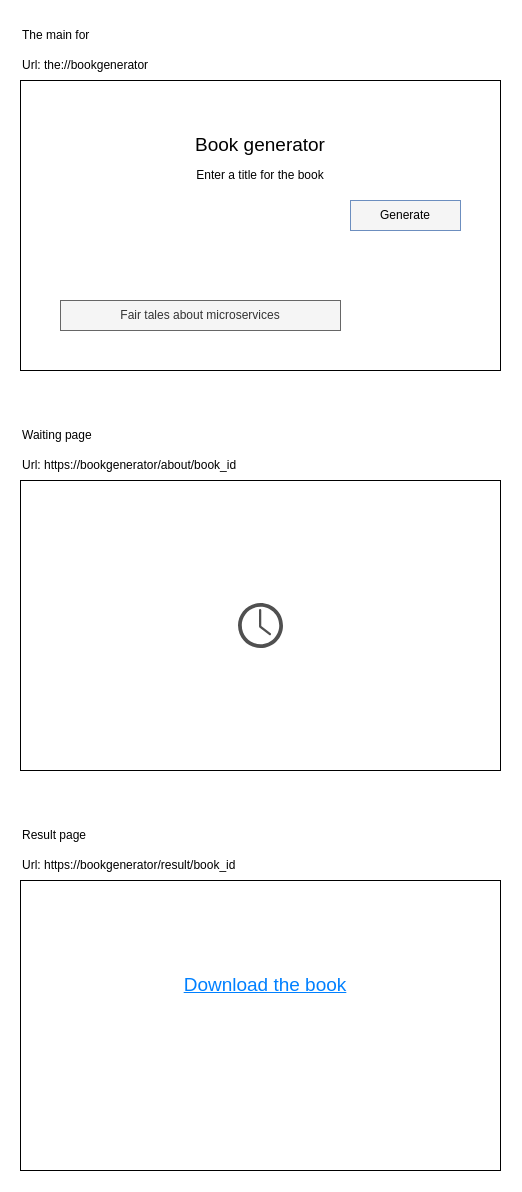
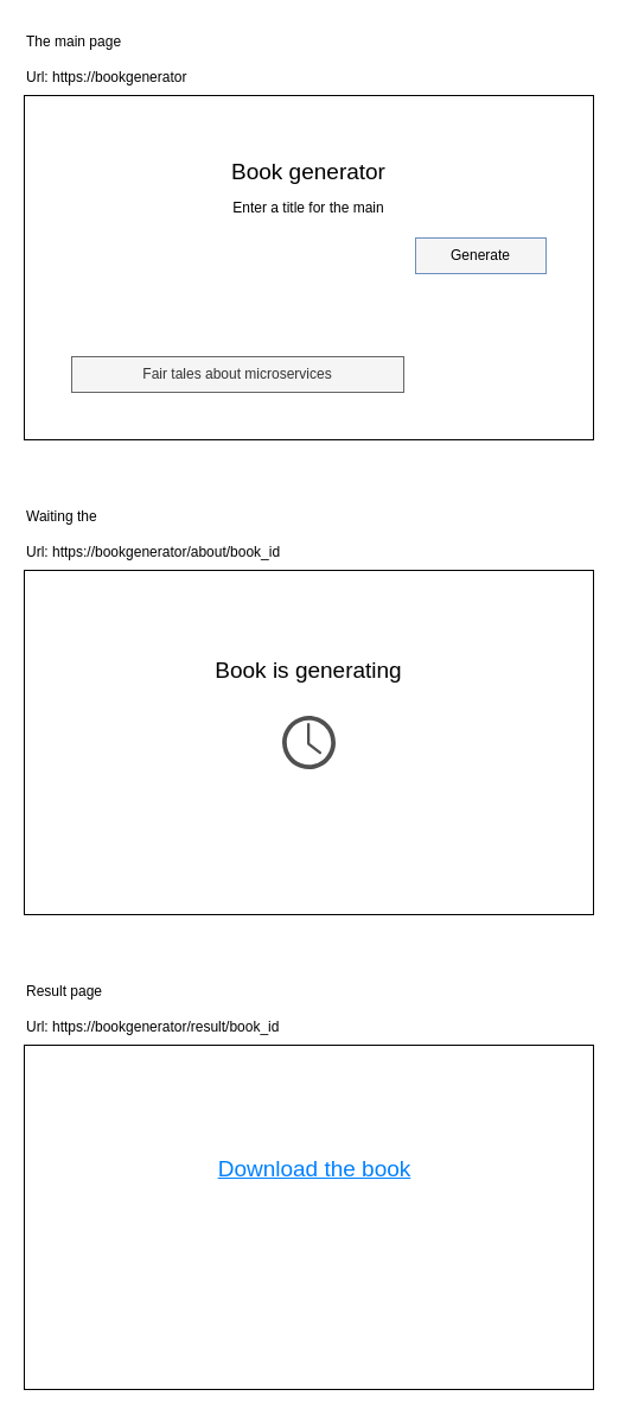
  <mxCell id="0" />
  <mxCell id="1" parent="0" />
  <mxCell id="2" value="" style="rounded=0;whiteSpace=wrap;html=1;fillColor=none;" vertex="1" parent="1"><mxGeometry x="20" y="80" width="480" height="290" as="geometry" /></mxCell>
- <mxCell id="3" value="The main for" style="text;html=1;strokeColor=none;fillColor=none;align=left;verticalAlign=middle;whiteSpace=wrap;rounded=0;" vertex="1" parent="1"><mxGeometry x="20" y="20" width="90" height="30" as="geometry" /></mxCell>
- <mxCell id="4" value="Url: the://bookgenerator" style="text;html=1;strokeColor=none;fillColor=none;align=left;verticalAlign=middle;whiteSpace=wrap;rounded=0;" vertex="1" parent="1"><mxGeometry x="20" y="50" width="150" height="30" as="geometry" /></mxCell>
+ <mxCell id="3" value="The main page" style="text;html=1;strokeColor=none;fillColor=none;align=left;verticalAlign=middle;whiteSpace=wrap;rounded=0;" vertex="1" parent="1"><mxGeometry x="20" y="20" width="90" height="30" as="geometry" /></mxCell>
+ <mxCell id="4" value="Url: https://bookgenerator" style="text;html=1;strokeColor=none;fillColor=none;align=left;verticalAlign=middle;whiteSpace=wrap;rounded=0;" vertex="1" parent="1"><mxGeometry x="20" y="50" width="150" height="30" as="geometry" /></mxCell>
  <mxCell id="5" value="Book generator" style="text;html=1;strokeColor=none;fillColor=none;align=center;verticalAlign=middle;whiteSpace=wrap;rounded=0;fontSize=19;" vertex="1" parent="1"><mxGeometry x="185" y="130" width="150" height="30" as="geometry" /></mxCell>
- <mxCell id="6" value="Enter a title for the book" style="text;html=1;strokeColor=none;fillColor=none;align=center;verticalAlign=middle;whiteSpace=wrap;rounded=0;" vertex="1" parent="1"><mxGeometry x="186.25" y="160" width="147.5" height="30" as="geometry" /></mxCell>
+ <mxCell id="6" value="Enter a title for the main" style="text;html=1;strokeColor=none;fillColor=none;align=center;verticalAlign=middle;whiteSpace=wrap;rounded=0;" vertex="1" parent="1"><mxGeometry x="186.25" y="160" width="147.5" height="30" as="geometry" /></mxCell>
  <mxCell id="7" value="Fair tales about microservices" style="rounded=0;whiteSpace=wrap;html=1;fillColor=#f5f5f5;fontColor=#333333;strokeColor=#666666;" vertex="1" parent="1"><mxGeometry x="60" y="300" width="280" height="30" as="geometry" /></mxCell>
  <mxCell id="8" value="Generate" style="rounded=0;whiteSpace=wrap;html=1;shadow=0;fillColor=#f5f5f5;strokeColor=#6c8ebf;" vertex="1" parent="1"><mxGeometry x="350" y="200" width="110" height="30" as="geometry" /></mxCell>
- <mxCell id="9" value="Waiting page" style="text;html=1;strokeColor=none;fillColor=none;align=left;verticalAlign=middle;whiteSpace=wrap;rounded=0;" vertex="1" parent="1"><mxGeometry x="20" y="420" width="80" height="30" as="geometry" /></mxCell>
+ <mxCell id="9" value="Waiting the" style="text;html=1;strokeColor=none;fillColor=none;align=left;verticalAlign=middle;whiteSpace=wrap;rounded=0;" vertex="1" parent="1"><mxGeometry x="20" y="420" width="80" height="30" as="geometry" /></mxCell>
  <mxCell id="10" value="Url: https://bookgenerator/about/book_id" style="text;html=1;strokeColor=none;fillColor=none;align=left;verticalAlign=middle;whiteSpace=wrap;rounded=0;" vertex="1" parent="1"><mxGeometry x="20" y="450" width="260" height="30" as="geometry" /></mxCell>
  <mxCell id="11" value="" style="rounded=0;whiteSpace=wrap;html=1;fillColor=none;" vertex="1" parent="1"><mxGeometry x="20" y="480" width="480" height="290" as="geometry" /></mxCell>
  <mxCell id="12" value="" style="sketch=0;pointerEvents=1;shadow=0;dashed=0;html=1;strokeColor=none;fillColor=#505050;labelPosition=center;verticalLabelPosition=bottom;verticalAlign=top;outlineConnect=0;align=center;shape=mxgraph.office.concepts.clock;" vertex="1" parent="1"><mxGeometry x="237.5" y="602.5" width="45" height="45" as="geometry" /></mxCell>
+ <mxCell id="13" value="Book is generating" style="text;html=1;strokeColor=none;fillColor=none;align=center;verticalAlign=middle;whiteSpace=wrap;rounded=0;fontSize=19;" vertex="1" parent="1"><mxGeometry x="150" y="550" width="220" height="30" as="geometry" /></mxCell>
  <mxCell id="14" value="" style="rounded=0;whiteSpace=wrap;html=1;fillColor=none;" vertex="1" parent="1"><mxGeometry x="20" y="880" width="480" height="290" as="geometry" /></mxCell>
  <mxCell id="15" value="Result page" style="text;html=1;strokeColor=none;fillColor=none;align=left;verticalAlign=middle;whiteSpace=wrap;rounded=0;" vertex="1" parent="1"><mxGeometry x="20" y="820" width="80" height="30" as="geometry" /></mxCell>
  <mxCell id="16" value="Url: https://bookgenerator/result/book_id" style="text;html=1;strokeColor=none;fillColor=none;align=left;verticalAlign=middle;whiteSpace=wrap;rounded=0;" vertex="1" parent="1"><mxGeometry x="20" y="850" width="260" height="30" as="geometry" /></mxCell>
  <mxCell id="17" value="&lt;font style=&quot;font-size: 19px;&quot;&gt;&lt;font style=&quot;font-size: 19px;&quot;&gt;Download the book&lt;/font&gt;&lt;/font&gt;" style="text;html=1;align=center;verticalAlign=middle;whiteSpace=wrap;rounded=0;fontSize=19;fontStyle=4;fillColor=none;fontColor=#0080ff;" vertex="1" parent="1"><mxGeometry x="175" y="970" width="180" height="30" as="geometry" /></mxCell>
